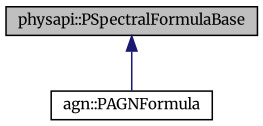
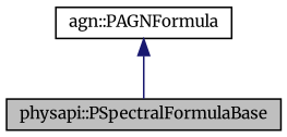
  digraph {
    fontname=Merriweather
    node [color=black fontname=Merriweather fontsize=10 shape=record style=filled]
    n1 [fillcolor=grey75 fontcolor=black height=0.2 label="physapi::PSpectralFormulaBase" width=0.4]
    n2 [fillcolor=white height=0.2 label="agn::PAGNFormula" width=0.4]
-   n1 -> n2 [color=midnightblue dir=back fontname=Merriweather fontsize=10 labelfontname=Helvetica labelfontsize=10 style=solid]
+   n2 -> n1 [color=midnightblue dir=back fontname=Merriweather fontsize=10 labelfontname=Helvetica labelfontsize=10 style=solid]
  }
